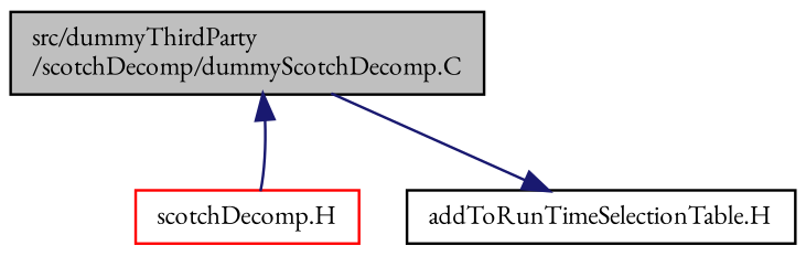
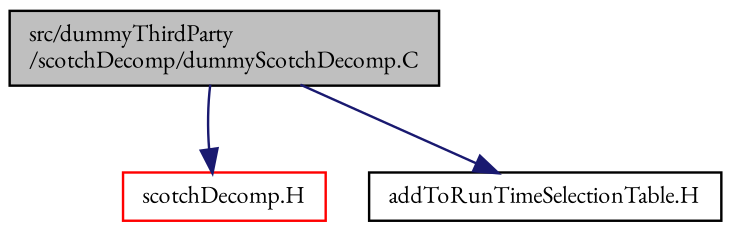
  digraph {
    fontname="EB Garamond"
    node [color=black fontname="EB Garamond" fontsize=10 shape=record]
    edge [color=midnightblue fontname="EB Garamond" fontsize=10 labelfontname=Helvetica labelfontsize=10 style=solid]
    n1 [fillcolor=grey75 fontcolor=black height=0.2 label="src/dummyThirdParty\l/scotchDecomp/dummyScotchDecomp.C" style=filled width=0.4]
    n2 [color=red height=0.2 label="scotchDecomp.H" width=0.4]
    n3 [height=0.2 label="addToRunTimeSelectionTable.H" width=0.4]
-   n2 -> n1
+   n1 -> n2
    n1 -> n3
  }
